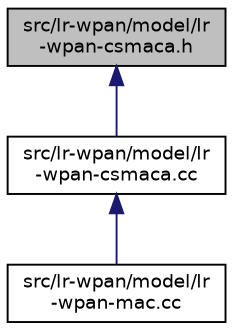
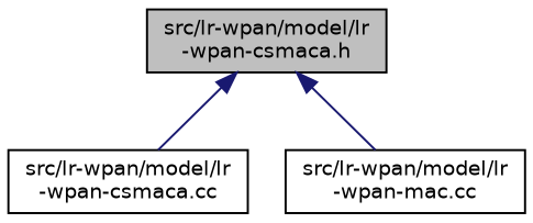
  digraph {
    node [color=black fillcolor=white fontname=Helvetica fontsize=10 shape=record style=filled]
    edge [color=midnightblue dir=back fontname=Helvetica fontsize=10 labelfontname=Helvetica labelfontsize=10 style=solid]
    n1 [fillcolor=grey75 fontcolor=black height=0.2 label="src/lr-wpan/model/lr\l-wpan-csmaca.h" width=0.4]
    n2 [height=0.2 label="src/lr-wpan/model/lr\l-wpan-csmaca.cc" width=0.4]
    n3 [height=0.2 label="src/lr-wpan/model/lr\l-wpan-mac.cc" width=0.4]
    n1 -> n2
-   n2 -> n3
+   n1 -> n3
  }
